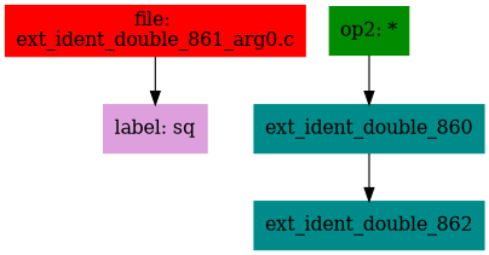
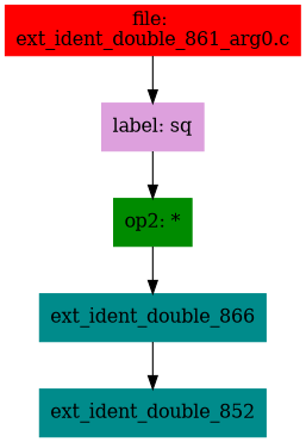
  digraph {
    node [color=cyan4 shape=box style=filled]
    n1 [color=red label="file: \next_ident_double_861_arg0.c"]
    n2 [color=plum label="label: sq"]
    n3 [color=green4 label="op2: *"]
-   n4 [label=ext_ident_double_860]
-   n5 [label=ext_ident_double_862]
+   n4 [label=ext_ident_double_866]
+   n5 [label=ext_ident_double_852]
    n1 -> n2
+   n2 -> n3
    n3 -> n4
    n4 -> n5
  }
